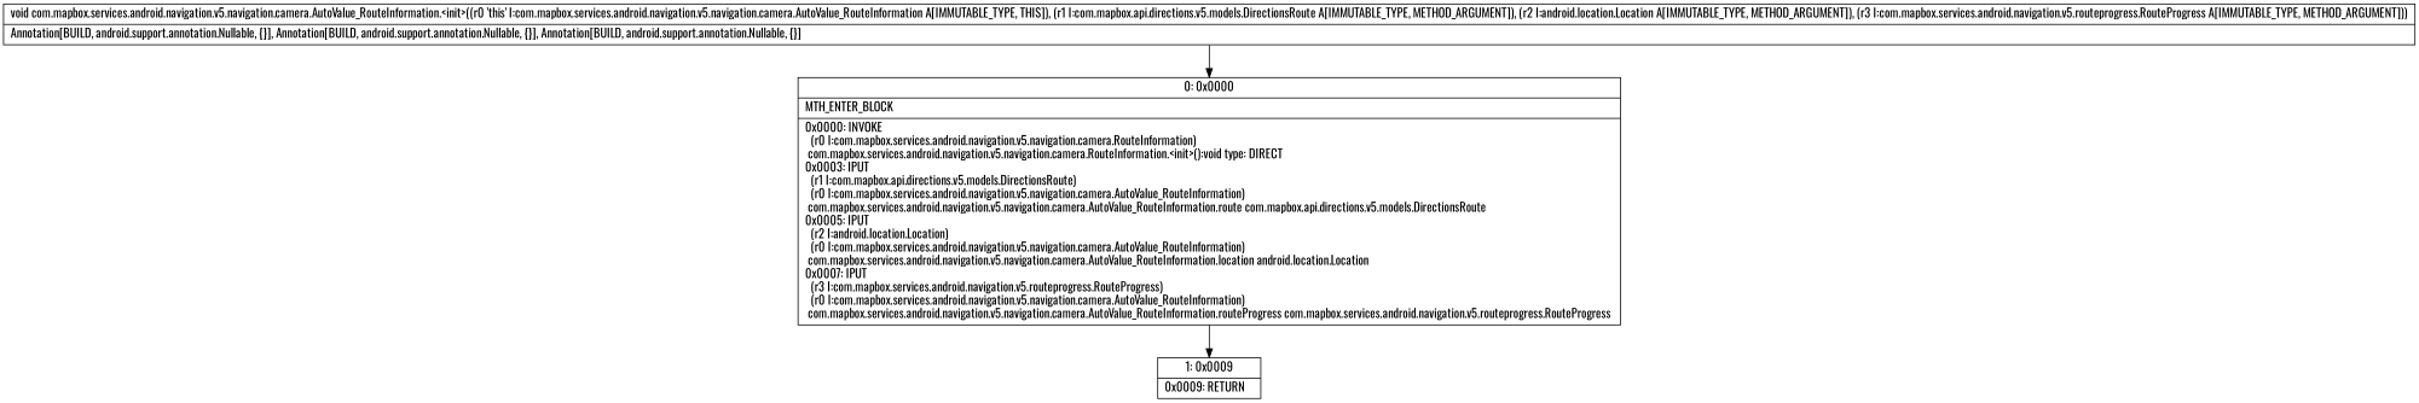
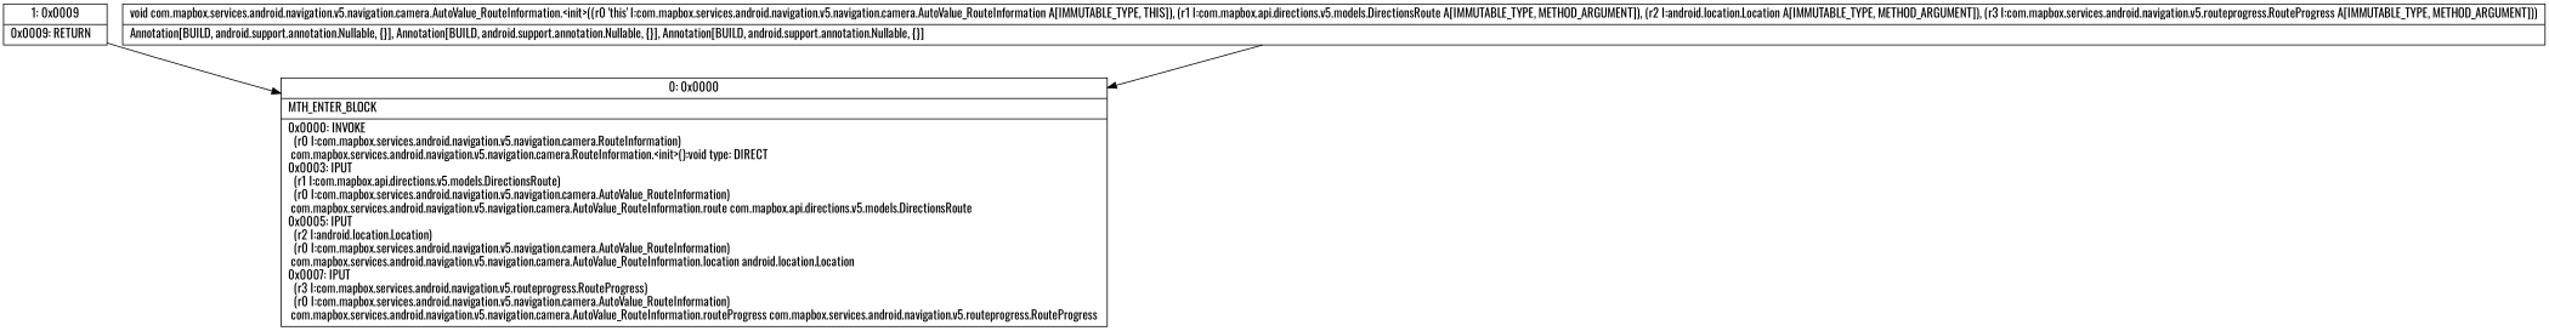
  digraph {
    fontname=Oswald
    node [shape=record fontname=Oswald]
    edge [fontname=Oswald]
    n1 [label="{0\:\ 0x0000|MTH_ENTER_BLOCK\l|0x0000: INVOKE  \l  (r0 I:com.mapbox.services.android.navigation.v5.navigation.camera.RouteInformation)\l com.mapbox.services.android.navigation.v5.navigation.camera.RouteInformation.\<init\>():void type: DIRECT \l0x0003: IPUT  \l  (r1 I:com.mapbox.api.directions.v5.models.DirectionsRoute)\l  (r0 I:com.mapbox.services.android.navigation.v5.navigation.camera.AutoValue_RouteInformation)\l com.mapbox.services.android.navigation.v5.navigation.camera.AutoValue_RouteInformation.route com.mapbox.api.directions.v5.models.DirectionsRoute \l0x0005: IPUT  \l  (r2 I:android.location.Location)\l  (r0 I:com.mapbox.services.android.navigation.v5.navigation.camera.AutoValue_RouteInformation)\l com.mapbox.services.android.navigation.v5.navigation.camera.AutoValue_RouteInformation.location android.location.Location \l0x0007: IPUT  \l  (r3 I:com.mapbox.services.android.navigation.v5.routeprogress.RouteProgress)\l  (r0 I:com.mapbox.services.android.navigation.v5.navigation.camera.AutoValue_RouteInformation)\l com.mapbox.services.android.navigation.v5.navigation.camera.AutoValue_RouteInformation.routeProgress com.mapbox.services.android.navigation.v5.routeprogress.RouteProgress \l}"]
    n2 [label="{1\:\ 0x0009|0x0009: RETURN   \l}"]
    n3 [label="{void com.mapbox.services.android.navigation.v5.navigation.camera.AutoValue_RouteInformation.\<init\>((r0 'this' I:com.mapbox.services.android.navigation.v5.navigation.camera.AutoValue_RouteInformation A[IMMUTABLE_TYPE, THIS]), (r1 I:com.mapbox.api.directions.v5.models.DirectionsRoute A[IMMUTABLE_TYPE, METHOD_ARGUMENT]), (r2 I:android.location.Location A[IMMUTABLE_TYPE, METHOD_ARGUMENT]), (r3 I:com.mapbox.services.android.navigation.v5.routeprogress.RouteProgress A[IMMUTABLE_TYPE, METHOD_ARGUMENT]))  | Annotation[BUILD, android.support.annotation.Nullable, \{\}], Annotation[BUILD, android.support.annotation.Nullable, \{\}], Annotation[BUILD, android.support.annotation.Nullable, \{\}]\l}"]
-   n1 -> n2
+   n2 -> n1
    n3 -> n1
  }
